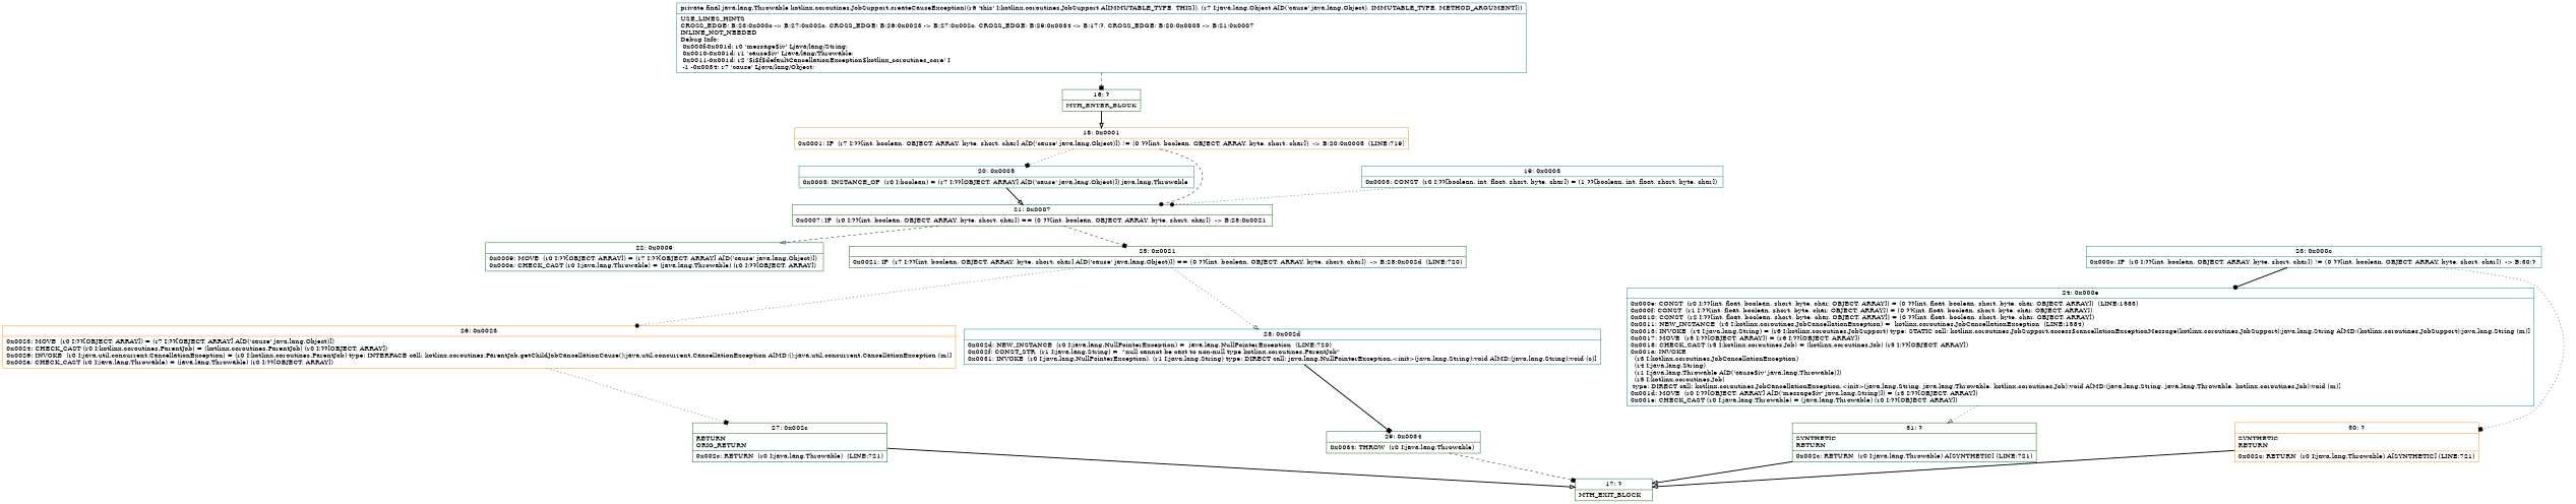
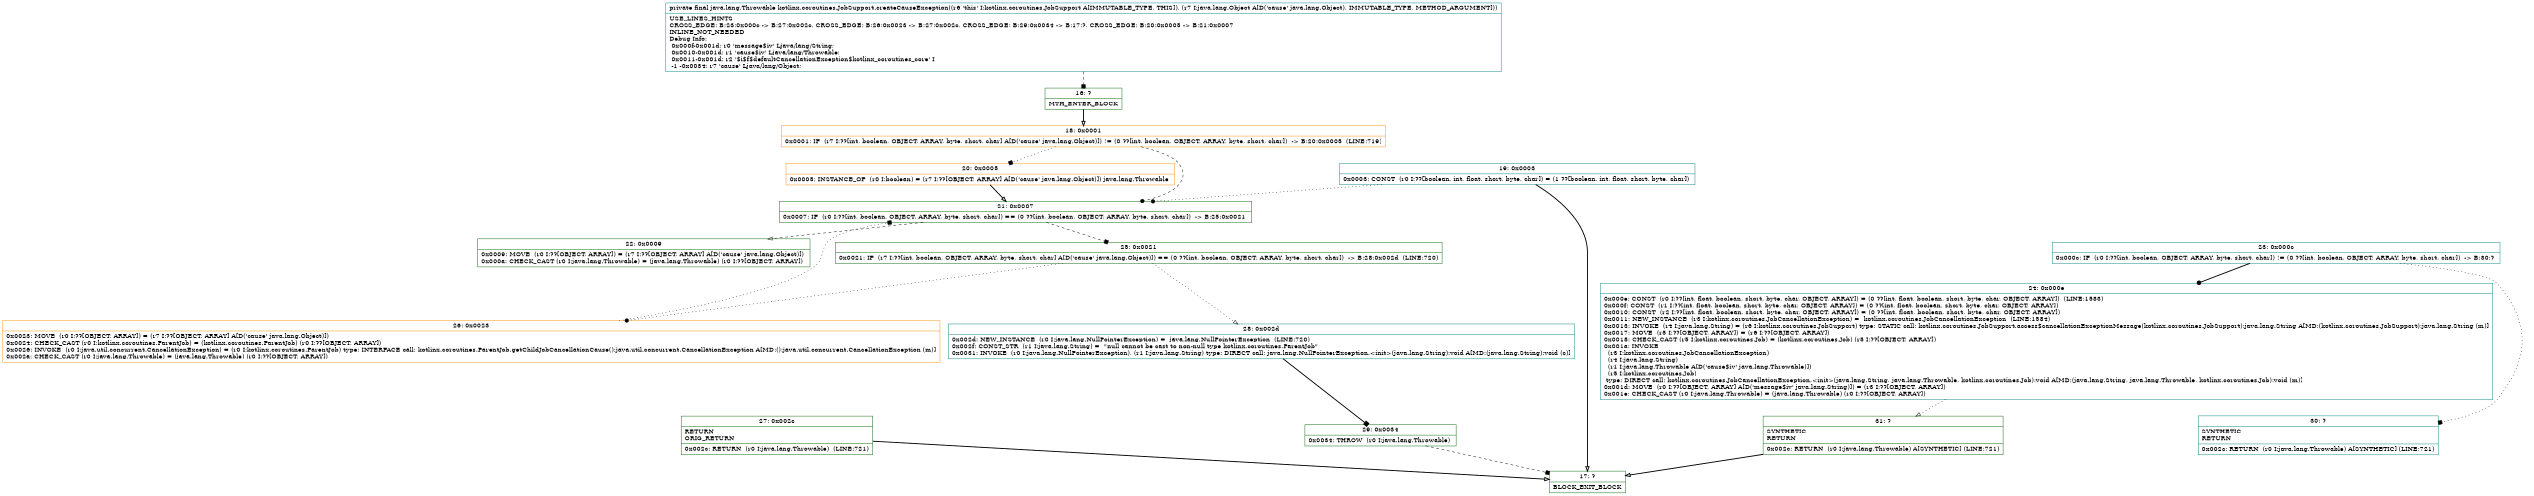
  digraph {
    node [color=darkgreen shape=record]
    edge [arrowhead=onormal style=bold]
    n1 [label="{16\:\ ?|MTH_ENTER_BLOCK\l}"]
    n2 [color=darkorange label="{18\:\ 0x0001|0x0001: IF  (r7 I:??[int, boolean, OBJECT, ARRAY, byte, short, char] A[D('cause' java.lang.Object)]) != (0 ??[int, boolean, OBJECT, ARRAY, byte, short, char])  \-\> B:20:0x0005  (LINE:719)\l}"]
-   n3 [color=teal label="{20\:\ 0x0005|0x0005: INSTANCE_OF  (r0 I:boolean) = (r7 I:??[OBJECT, ARRAY] A[D('cause' java.lang.Object)]) java.lang.Throwable \l}"]
+   n3 [color=darkorange label="{20\:\ 0x0005|0x0005: INSTANCE_OF  (r0 I:boolean) = (r7 I:??[OBJECT, ARRAY] A[D('cause' java.lang.Object)]) java.lang.Throwable \l}"]
    n4 [label="{21\:\ 0x0007|0x0007: IF  (r0 I:??[int, boolean, OBJECT, ARRAY, byte, short, char]) == (0 ??[int, boolean, OBJECT, ARRAY, byte, short, char])  \-\> B:25:0x0021 \l}"]
    n5 [color=teal label="{19\:\ 0x0003|0x0003: CONST  (r0 I:??[boolean, int, float, short, byte, char]) = (1 ??[boolean, int, float, short, byte, char]) \l}"]
    n6 [label="{22\:\ 0x0009|0x0009: MOVE  (r0 I:??[OBJECT, ARRAY]) = (r7 I:??[OBJECT, ARRAY] A[D('cause' java.lang.Object)]) \l0x000a: CHECK_CAST (r0 I:java.lang.Throwable) = (java.lang.Throwable) (r0 I:??[OBJECT, ARRAY]) \l}"]
    n7 [label="{25\:\ 0x0021|0x0021: IF  (r7 I:??[int, boolean, OBJECT, ARRAY, byte, short, char] A[D('cause' java.lang.Object)]) == (0 ??[int, boolean, OBJECT, ARRAY, byte, short, char])  \-\> B:28:0x002d  (LINE:720)\l}"]
    n8 [color=darkorange label="{26\:\ 0x0023|0x0023: MOVE  (r0 I:??[OBJECT, ARRAY]) = (r7 I:??[OBJECT, ARRAY] A[D('cause' java.lang.Object)]) \l0x0024: CHECK_CAST (r0 I:kotlinx.coroutines.ParentJob) = (kotlinx.coroutines.ParentJob) (r0 I:??[OBJECT, ARRAY]) \l0x0026: INVOKE  (r0 I:java.util.concurrent.CancellationException) = (r0 I:kotlinx.coroutines.ParentJob) type: INTERFACE call: kotlinx.coroutines.ParentJob.getChildJobCancellationCause():java.util.concurrent.CancellationException A[MD:():java.util.concurrent.CancellationException (m)]\l0x002a: CHECK_CAST (r0 I:java.lang.Throwable) = (java.lang.Throwable) (r0 I:??[OBJECT, ARRAY]) \l}"]
    n9 [color=teal label="{28\:\ 0x002d|0x002d: NEW_INSTANCE  (r0 I:java.lang.NullPointerException) =  java.lang.NullPointerException  (LINE:720)\l0x002f: CONST_STR  (r1 I:java.lang.String) =  \"null cannot be cast to non\-null type kotlinx.coroutines.ParentJob\" \l0x0031: INVOKE  (r0 I:java.lang.NullPointerException), (r1 I:java.lang.String) type: DIRECT call: java.lang.NullPointerException.\<init\>(java.lang.String):void A[MD:(java.lang.String):void (c)]\l}"]
    n10 [color=teal label="{23\:\ 0x000c|0x000c: IF  (r0 I:??[int, boolean, OBJECT, ARRAY, byte, short, char]) != (0 ??[int, boolean, OBJECT, ARRAY, byte, short, char])  \-\> B:30:? \l}"]
    n11 [color=teal label="{24\:\ 0x000e|0x000e: CONST  (r0 I:??[int, float, boolean, short, byte, char, OBJECT, ARRAY]) = (0 ??[int, float, boolean, short, byte, char, OBJECT, ARRAY])  (LINE:1583)\l0x000f: CONST  (r1 I:??[int, float, boolean, short, byte, char, OBJECT, ARRAY]) = (0 ??[int, float, boolean, short, byte, char, OBJECT, ARRAY]) \l0x0010: CONST  (r2 I:??[int, float, boolean, short, byte, char, OBJECT, ARRAY]) = (0 ??[int, float, boolean, short, byte, char, OBJECT, ARRAY]) \l0x0011: NEW_INSTANCE  (r3 I:kotlinx.coroutines.JobCancellationException) =  kotlinx.coroutines.JobCancellationException  (LINE:1584)\l0x0013: INVOKE  (r4 I:java.lang.String) = (r6 I:kotlinx.coroutines.JobSupport) type: STATIC call: kotlinx.coroutines.JobSupport.access$cancellationExceptionMessage(kotlinx.coroutines.JobSupport):java.lang.String A[MD:(kotlinx.coroutines.JobSupport):java.lang.String (m)]\l0x0017: MOVE  (r5 I:??[OBJECT, ARRAY]) = (r6 I:??[OBJECT, ARRAY]) \l0x0018: CHECK_CAST (r5 I:kotlinx.coroutines.Job) = (kotlinx.coroutines.Job) (r5 I:??[OBJECT, ARRAY]) \l0x001a: INVOKE  \l  (r3 I:kotlinx.coroutines.JobCancellationException)\l  (r4 I:java.lang.String)\l  (r1 I:java.lang.Throwable A[D('cause$iv' java.lang.Throwable)])\l  (r5 I:kotlinx.coroutines.Job)\l type: DIRECT call: kotlinx.coroutines.JobCancellationException.\<init\>(java.lang.String, java.lang.Throwable, kotlinx.coroutines.Job):void A[MD:(java.lang.String, java.lang.Throwable, kotlinx.coroutines.Job):void (m)]\l0x001d: MOVE  (r0 I:??[OBJECT, ARRAY] A[D('message$iv' java.lang.String)]) = (r3 I:??[OBJECT, ARRAY]) \l0x001e: CHECK_CAST (r0 I:java.lang.Throwable) = (java.lang.Throwable) (r0 I:??[OBJECT, ARRAY]) \l}"]
-   n12 [color=darkorange label="{30\:\ ?|SYNTHETIC\lRETURN\l|0x002c: RETURN  (r0 I:java.lang.Throwable) A[SYNTHETIC] (LINE:721)\l}"]
+   n12 [color=teal label="{30\:\ ?|SYNTHETIC\lRETURN\l|0x002c: RETURN  (r0 I:java.lang.Throwable) A[SYNTHETIC] (LINE:721)\l}"]
    n13 [label="{31\:\ ?|SYNTHETIC\lRETURN\l|0x002c: RETURN  (r0 I:java.lang.Throwable) A[SYNTHETIC] (LINE:721)\l}"]
-   n14 [label="{17\:\ ?|MTH_EXIT_BLOCK\l}"]
+   n14 [label="{17\:\ ?|BLOCK_EXIT_BLOCK\l}"]
    n15 [label="{27\:\ 0x002c|RETURN\lORIG_RETURN\l|0x002c: RETURN  (r0 I:java.lang.Throwable)  (LINE:721)\l}"]
    n16 [label="{29\:\ 0x0034|0x0034: THROW  (r0 I:java.lang.Throwable) \l}"]
    n17 [color=teal label="{private final java.lang.Throwable kotlinx.coroutines.JobSupport.createCauseException((r6 'this' I:kotlinx.coroutines.JobSupport A[IMMUTABLE_TYPE, THIS]), (r7 I:java.lang.Object A[D('cause' java.lang.Object), IMMUTABLE_TYPE, METHOD_ARGUMENT]))  | USE_LINES_HINTS\lCROSS_EDGE: B:23:0x000c \-\> B:27:0x002c, CROSS_EDGE: B:26:0x0023 \-\> B:27:0x002c, CROSS_EDGE: B:29:0x0034 \-\> B:17:?, CROSS_EDGE: B:20:0x0005 \-\> B:21:0x0007\lINLINE_NOT_NEEDED\lDebug Info:\l  0x000f\-0x001d: r0 'message$iv' Ljava\/lang\/String;\l  0x0010\-0x001d: r1 'cause$iv' Ljava\/lang\/Throwable;\l  0x0011\-0x001d: r2 '$i$f$defaultCancellationException$kotlinx_coroutines_core' I\l  \-1 \-0x0034: r7 'cause' Ljava\/lang\/Object;\l}"]
    n1 -> n2
    n2 -> n3 [arrowhead=box style=dotted]
    n2 -> n4 [arrowhead=dot style=dashed]
    n3 -> n4
    n4 -> n6 [style=dashed]
    n4 -> n7 [arrowhead=box style=dashed]
    n5 -> n4 [arrowhead=dot style=dotted]
    n7 -> n8 [arrowhead=dot style=dotted]
    n7 -> n9 [style=dotted]
-   n8 -> n15 [arrowhead=box style=dotted]
+   n8 -> n4 [arrowhead=box style=dotted]
    n9 -> n16 [arrowhead=box]
    n10 -> n11 [arrowhead=dot]
    n10 -> n12 [arrowhead=box style=dotted]
    n11 -> n13 [style=dotted]
-   n12 -> n14
+   n5 -> n14
    n13 -> n14
    n15 -> n14
    n16 -> n14 [arrowhead=box style=dashed]
    n17 -> n1 [arrowhead=box style=dashed]
  }
